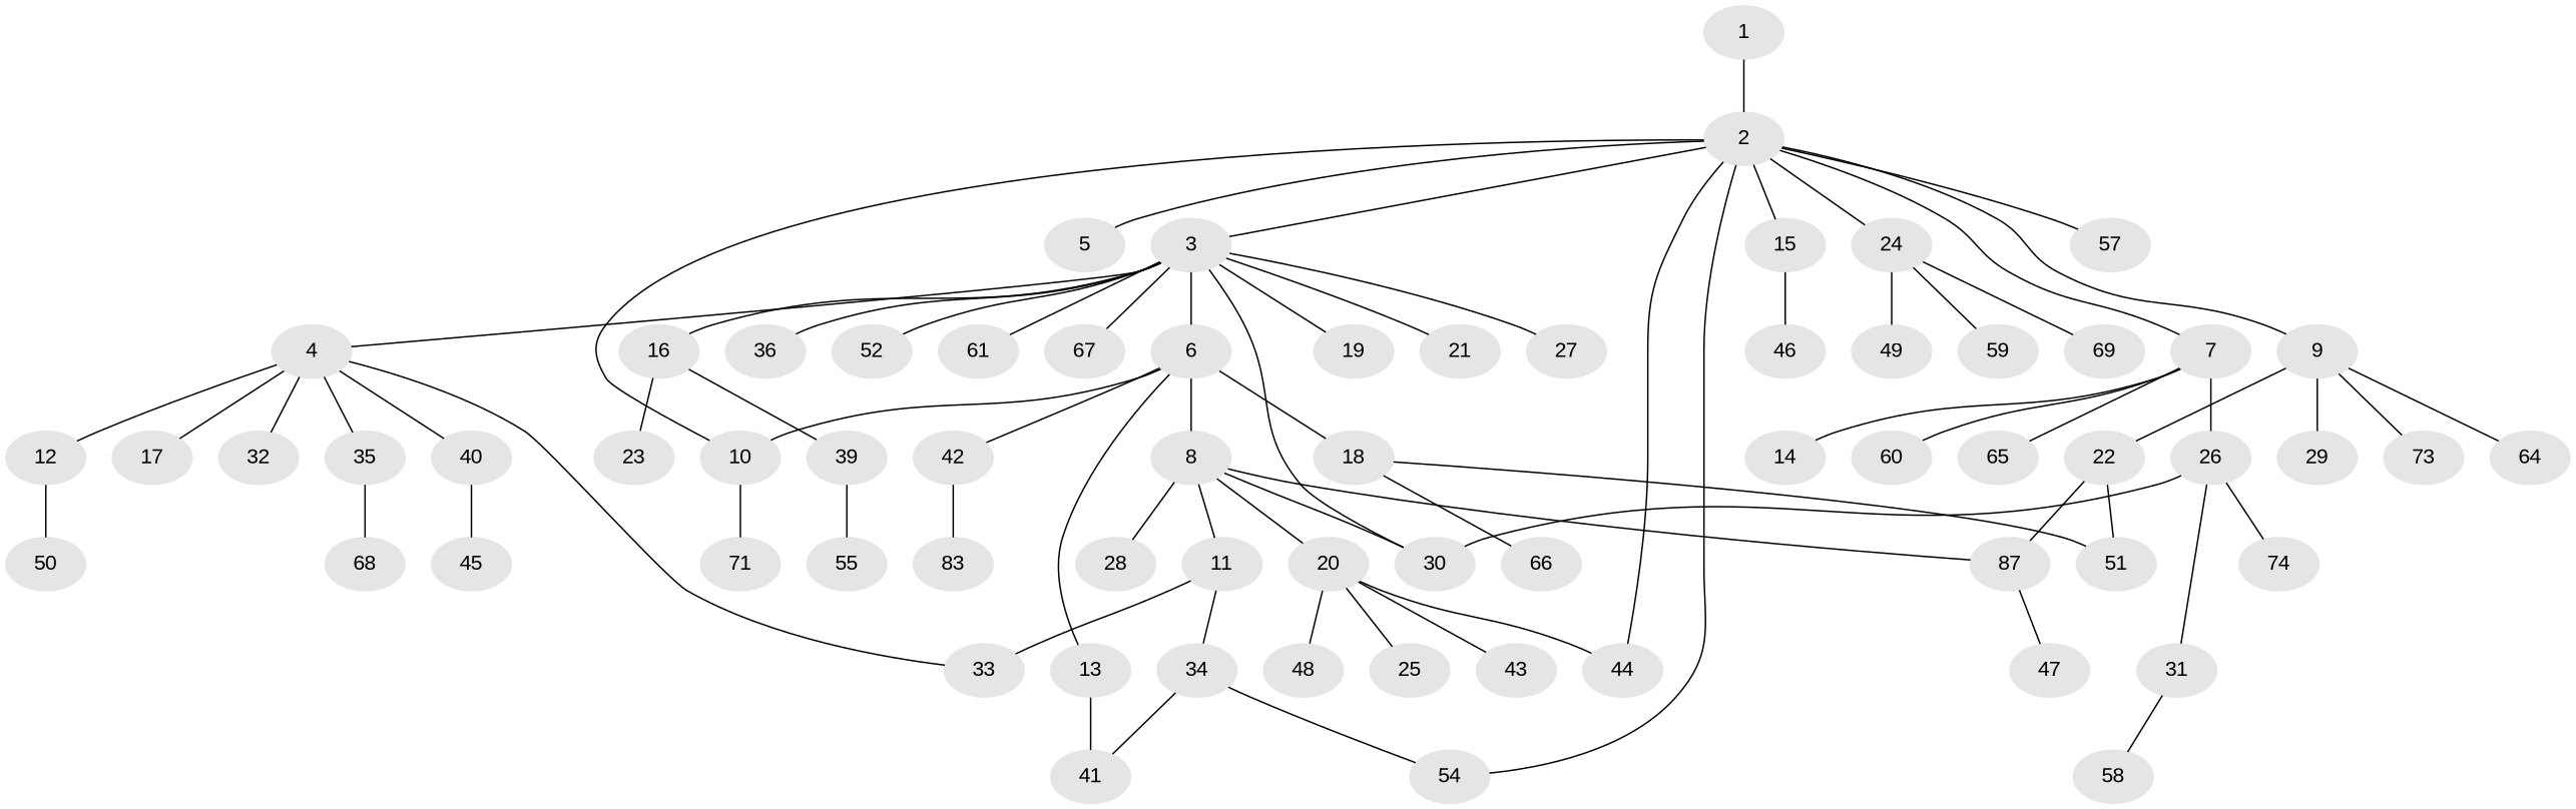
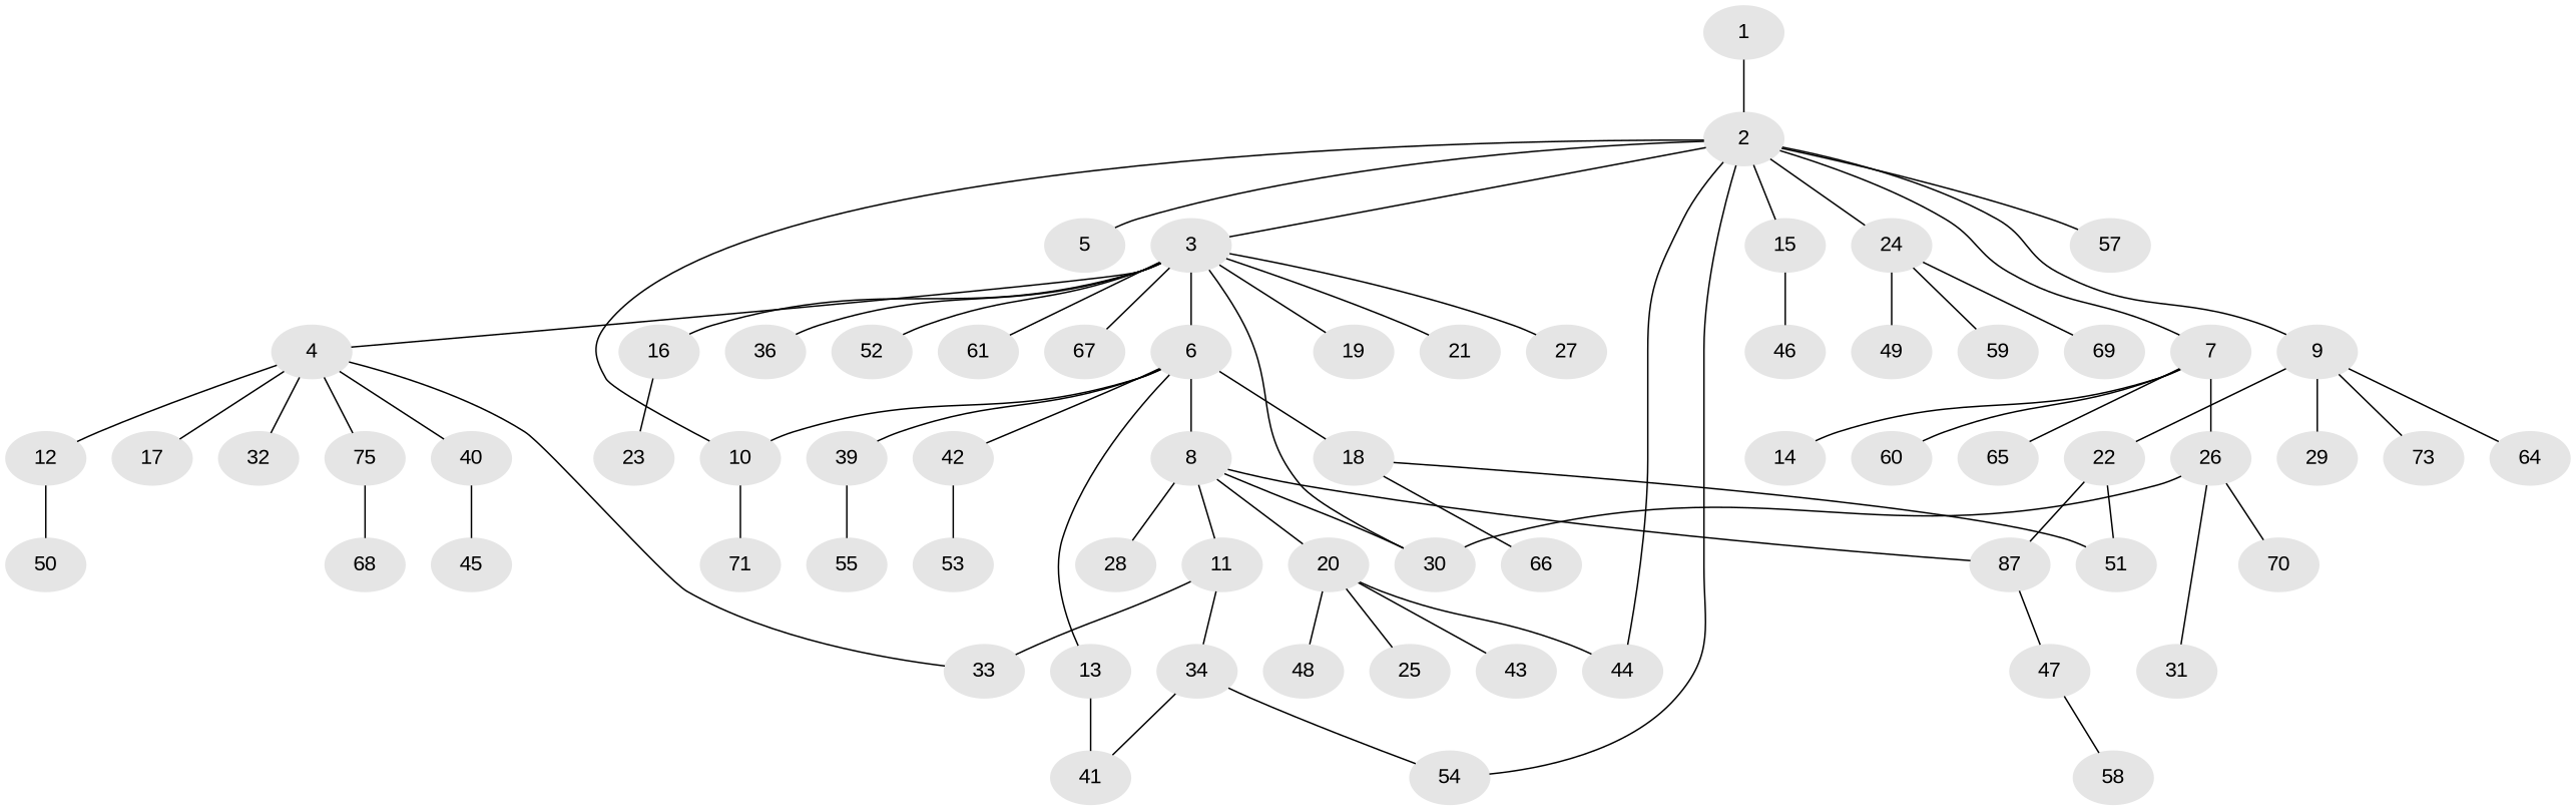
  graph {
    fontname="Liberation Sans"
    node [color=gray90 fontname="Liberation Sans" style=filled]
    edge [fontname="Liberation Sans" weight=1.0]
    1
    2
    3
    5
    7
    9
    10
    15
    24
    44
    54
    57
    4
    6
    16
    19
    21
    27
    30
    36
    52
    61
    67
    14
    26
    60
    65
    22
    29
    n30 [label=73]
    64
    71
    46
    49
    59
    69
    12
    17
    32
    33
-   35
+   35 [label=75]
    40
    8
    13
    18
    39
    42
    23
    50
    68
    45
    11
    20
    28
    n55 [label=87]
    41
    51
    66
    55
-   53 [label=83]
+   53
    31
-   70 [label=74]
+   70
    34
    25
    43
    48
    47
    58
    1 -- 2 [weight=10.0]
    2 -- 3
    2 -- 5
    2 -- 7
    2 -- 9
    2 -- 10
    2 -- 15
    2 -- 24
    2 -- 44
    2 -- 54
    2 -- 57
    3 -- 4
    3 -- 6
    3 -- 16
    3 -- 19
    3 -- 21
    3 -- 27
    3 -- 30
    3 -- 36
    3 -- 52
    3 -- 61
    3 -- 67
    7 -- 14
    7 -- 26
    7 -- 60
    7 -- 65
    9 -- 22
    9 -- 29
    9 -- n30
    9 -- 64
    10 -- 71
    15 -- 46
    24 -- 49
    24 -- 59
    24 -- 69
    4 -- 12
    4 -- 17
    4 -- 32 [weight=2.0]
    4 -- 33
    4 -- 35
    4 -- 40
    6 -- 10
    6 -- 8
    6 -- 13
    6 -- 18 [weight=6.0]
-   16 -- 39
+   6 -- 39
    6 -- 42
    16 -- 23
    26 -- 30
    26 -- 31
    26 -- 70
    22 -- n55 [weight=3.0]
    22 -- 51
    12 -- 50
    35 -- 68 [weight=2.0]
    40 -- 45
    8 -- 30
    8 -- 11
    8 -- 20
    8 -- 28
    8 -- n55
    13 -- 41
    18 -- 51
    18 -- 66
    39 -- 55
    42 -- 53
    11 -- 33 [weight=4.0]
    11 -- 34
    20 -- 44
    20 -- 25
    20 -- 43
    20 -- 48
    n55 -- 47
    34 -- 54
    34 -- 41
-   31 -- 58
+   47 -- 58
  }
